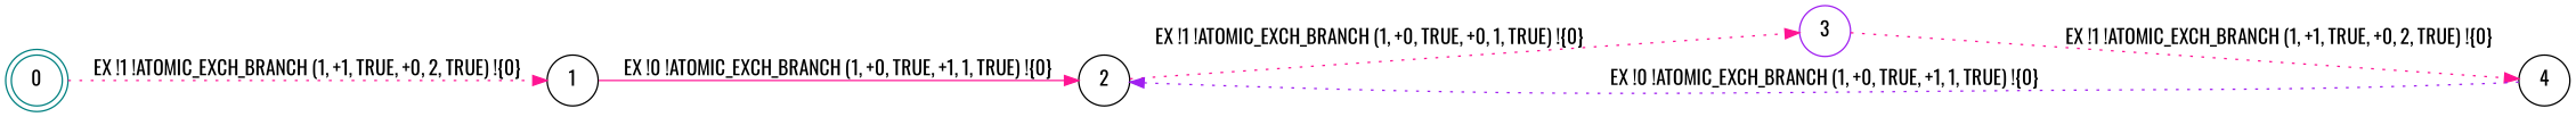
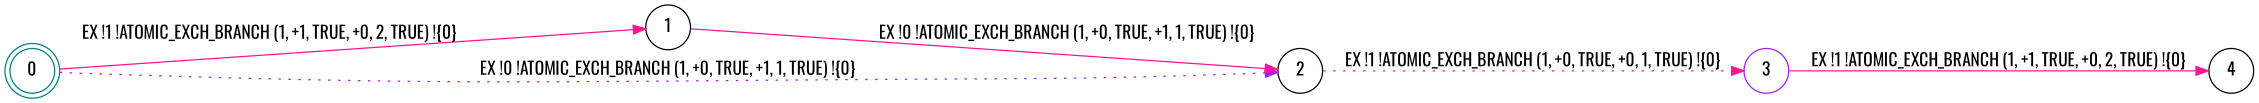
  digraph {
    fontname=Oswald
    rankdir=LR
    node [color=black fontname=Oswald shape=circle]
    edge [color=deeppink fontname=Oswald style=dotted]
    0 [color=teal peripheries=2]
    1
    2
    3 [color=purple]
    4
-   0 -> 1 [label="EX !1 !ATOMIC_EXCH_BRANCH (1, +1, TRUE, +0, 2, TRUE) !{0}"]
+   0 -> 1 [label="EX !1 !ATOMIC_EXCH_BRANCH (1, +1, TRUE, +0, 2, TRUE) !{0}" style=solid]
    1 -> 2 [label="EX !0 !ATOMIC_EXCH_BRANCH (1, +0, TRUE, +1, 1, TRUE) !{0}" style=solid]
    2 -> 3 [label="EX !1 !ATOMIC_EXCH_BRANCH (1, +0, TRUE, +0, 1, TRUE) !{0}"]
-   3 -> 4 [label="EX !1 !ATOMIC_EXCH_BRANCH (1, +1, TRUE, +0, 2, TRUE) !{0}"]
-   4 -> 2 [color=purple label="EX !0 !ATOMIC_EXCH_BRANCH (1, +0, TRUE, +1, 1, TRUE) !{0}"]
+   3 -> 4 [label="EX !1 !ATOMIC_EXCH_BRANCH (1, +1, TRUE, +0, 2, TRUE) !{0}" style=solid]
+   0 -> 2 [color=purple label="EX !0 !ATOMIC_EXCH_BRANCH (1, +0, TRUE, +1, 1, TRUE) !{0}"]
  }
